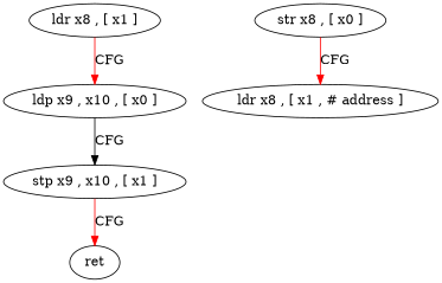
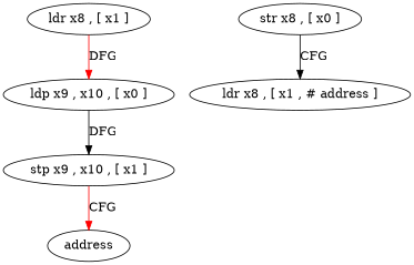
  digraph {
    edge [color=red]
    n1 [label="ldr x8 , [ x1 ]"]
    n2 [label="ldp x9 , x10 , [ x0 ]"]
    n3 [label="stp x9 , x10 , [ x1 ]"]
    n4 [label="str x8 , [ x0 ]"]
    n5 [label="ldr x8 , [ x1 , # address ]"]
-   n6 [label=ret]
-   n1 -> n2 [label=CFG]
-   n2 -> n3 [color=black label=CFG]
+   n6 [label=address]
+   n1 -> n2 [label=DFG]
+   n2 -> n3 [color=black label=DFG]
    n3 -> n6 [label=CFG]
-   n4 -> n5 [label=CFG]
+   n4 -> n5 [color=black label=CFG]
  }
